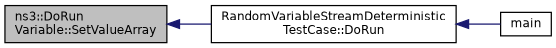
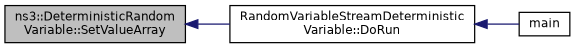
  digraph {
    rankdir=LR
    node [color=black fillcolor=white fontname=Helvetica fontsize=10 shape=record style=filled]
    edge [color=midnightblue dir=back fontname=Helvetica fontsize=10 labelfontname=Helvetica labelfontsize=10 style=solid]
-   n1 [fillcolor=grey75 fontcolor=black height=0.2 label="ns3::DoRun\lVariable::SetValueArray" width=0.4]
-   n2 [height=0.2 label="RandomVariableStreamDeterministic\lTestCase::DoRun" width=0.4]
+   n1 [fillcolor=grey75 fontcolor=black height=0.2 label="ns3::DeterministicRandom\lVariable::SetValueArray" width=0.4]
+   n2 [height=0.2 label="RandomVariableStreamDeterministic\lVariable::DoRun" width=0.4]
    n3 [height=0.2 label=main width=0.4]
    n1 -> n2
    n2 -> n3
  }
